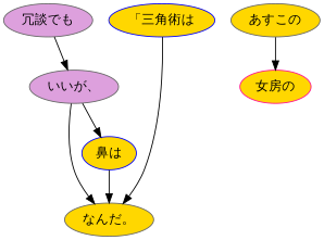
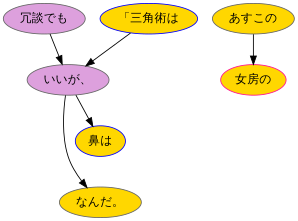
  digraph {
    node [color=gray40 fillcolor=gold style=filled]
    n1 [color=blue label="「三角術は"]
    n2 [fillcolor=plum label="いいが、"]
    n3 [label="なんだ。"]
    n4 [color=blue label="鼻は"]
    n5 [fillcolor=plum label="冗談でも"]
    n6 [label="あすこの"]
    n7 [color=deeppink label="女房の"]
-   n1 -> n3
+   n1 -> n2
    n2 -> n3
    n2 -> n4
-   n4 -> n3
    n5 -> n2
    n6 -> n7
  }
